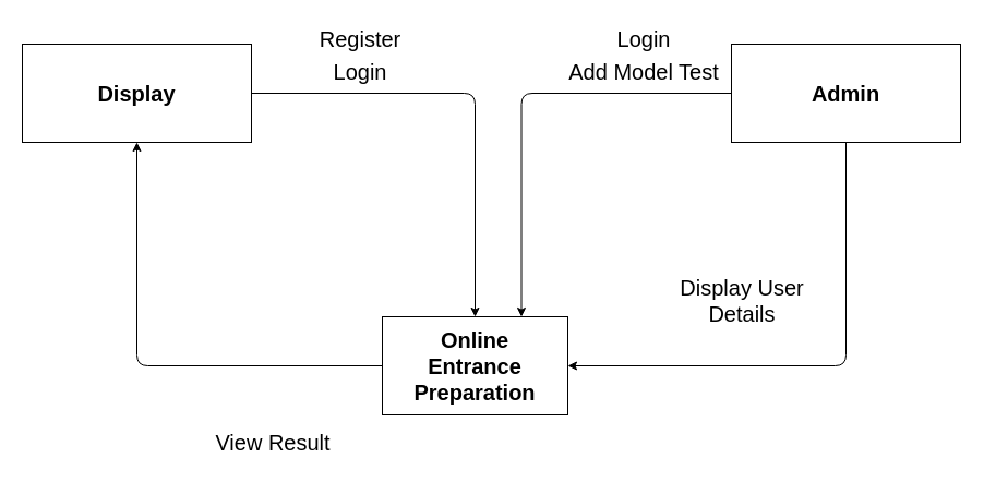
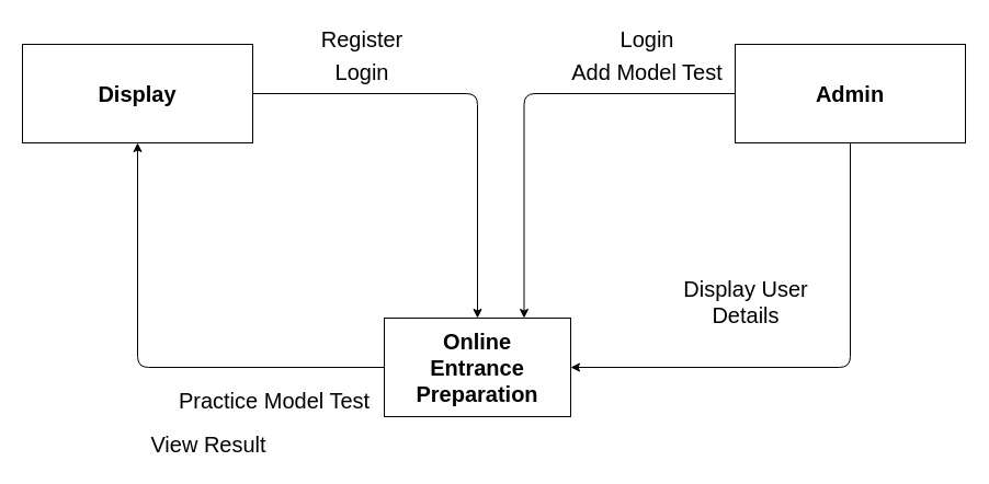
  <mxCell id="0" />
  <mxCell id="1" parent="0" />
  <mxCell id="2" style="edgeStyle=orthogonalEdgeStyle;rounded=1;orthogonalLoop=1;jettySize=auto;html=1;exitX=1;exitY=0.5;exitDx=0;exitDy=0;entryX=0.5;entryY=0;entryDx=0;entryDy=0;" edge="1" parent="1" source="3" target="8"><mxGeometry relative="1" as="geometry" /></mxCell>
  <mxCell id="3" value="&lt;span style=&quot;font-size: 20px;&quot;&gt;&lt;b&gt;Display&lt;/b&gt;&lt;/span&gt;" style="rounded=0;whiteSpace=wrap;html=1;" vertex="1" parent="1"><mxGeometry x="20" y="40" width="210" height="90" as="geometry" /></mxCell>
  <mxCell id="4" style="edgeStyle=orthogonalEdgeStyle;rounded=1;orthogonalLoop=1;jettySize=auto;html=1;exitX=0.5;exitY=1;exitDx=0;exitDy=0;entryX=1;entryY=0.5;entryDx=0;entryDy=0;" edge="1" parent="1" source="6" target="8"><mxGeometry relative="1" as="geometry" /></mxCell>
  <mxCell id="5" style="edgeStyle=orthogonalEdgeStyle;rounded=1;orthogonalLoop=1;jettySize=auto;html=1;exitX=0;exitY=0.5;exitDx=0;exitDy=0;entryX=0.75;entryY=0;entryDx=0;entryDy=0;" edge="1" parent="1" source="6" target="8"><mxGeometry relative="1" as="geometry" /></mxCell>
  <mxCell id="6" value="&lt;span style=&quot;font-size: 20px;&quot;&gt;&lt;b&gt;Admin&lt;/b&gt;&lt;/span&gt;" style="rounded=0;whiteSpace=wrap;html=1;" vertex="1" parent="1"><mxGeometry x="670" y="40" width="210" height="90" as="geometry" /></mxCell>
  <mxCell id="7" style="edgeStyle=orthogonalEdgeStyle;rounded=1;orthogonalLoop=1;jettySize=auto;html=1;exitX=0;exitY=0.5;exitDx=0;exitDy=0;entryX=0.5;entryY=1;entryDx=0;entryDy=0;" edge="1" parent="1" source="8" target="3"><mxGeometry relative="1" as="geometry" /></mxCell>
  <mxCell id="8" value="&lt;font style=&quot;font-size: 20px;&quot;&gt;&lt;b&gt;Online&lt;br&gt;Entrance&lt;br&gt;Preparation&lt;/b&gt;&lt;/font&gt;" style="rounded=0;whiteSpace=wrap;html=1;" vertex="1" parent="1"><mxGeometry x="350" y="290" width="170" height="90" as="geometry" /></mxCell>
  <mxCell id="9" value="&lt;font style=&quot;font-size: 20px;&quot;&gt;Register&lt;/font&gt;" style="text;html=1;strokeColor=none;fillColor=none;align=center;verticalAlign=middle;whiteSpace=wrap;rounded=0;" vertex="1" parent="1"><mxGeometry x="250" y="20" width="160" height="30" as="geometry" /></mxCell>
  <mxCell id="10" value="&lt;font style=&quot;font-size: 20px;&quot;&gt;Login&lt;/font&gt;" style="text;html=1;strokeColor=none;fillColor=none;align=center;verticalAlign=middle;whiteSpace=wrap;rounded=0;" vertex="1" parent="1"><mxGeometry x="250" y="50" width="160" height="30" as="geometry" /></mxCell>
- <mxCell id="12" value="&lt;span style=&quot;font-size: 20px;&quot;&gt;View Result&lt;/span&gt;" style="text;html=1;strokeColor=none;fillColor=none;align=center;verticalAlign=middle;whiteSpace=wrap;rounded=0;" vertex="1" parent="1"><mxGeometry x="160" y="390" width="180" height="30" as="geometry" /></mxCell>
+ <mxCell id="11" value="&lt;span style=&quot;font-size: 20px;&quot;&gt;Practice Model Test&lt;/span&gt;" style="text;html=1;strokeColor=none;fillColor=none;align=center;verticalAlign=middle;whiteSpace=wrap;rounded=0;" vertex="1" parent="1"><mxGeometry x="160" y="350" width="180" height="30" as="geometry" /></mxCell>
+ <mxCell id="12" value="&lt;span style=&quot;font-size: 20px;&quot;&gt;View Result&lt;/span&gt;" style="text;html=1;strokeColor=none;fillColor=none;align=center;verticalAlign=middle;whiteSpace=wrap;rounded=0;" vertex="1" parent="1"><mxGeometry x="100" y="390" width="180" height="30" as="geometry" /></mxCell>
  <mxCell id="13" value="&lt;span style=&quot;font-size: 20px;&quot;&gt;Login&lt;/span&gt;" style="text;html=1;strokeColor=none;fillColor=none;align=center;verticalAlign=middle;whiteSpace=wrap;rounded=0;" vertex="1" parent="1"><mxGeometry x="500" y="20" width="180" height="30" as="geometry" /></mxCell>
  <mxCell id="14" value="&lt;span style=&quot;font-size: 20px;&quot;&gt;Add Model Test&lt;/span&gt;" style="text;html=1;strokeColor=none;fillColor=none;align=center;verticalAlign=middle;whiteSpace=wrap;rounded=0;" vertex="1" parent="1"><mxGeometry x="500" y="50" width="180" height="30" as="geometry" /></mxCell>
  <mxCell id="15" value="&lt;span style=&quot;font-size: 20px;&quot;&gt;Display User Details&lt;/span&gt;" style="text;html=1;strokeColor=none;fillColor=none;align=center;verticalAlign=middle;whiteSpace=wrap;rounded=0;" vertex="1" parent="1"><mxGeometry x="590" y="260" width="180" height="30" as="geometry" /></mxCell>
